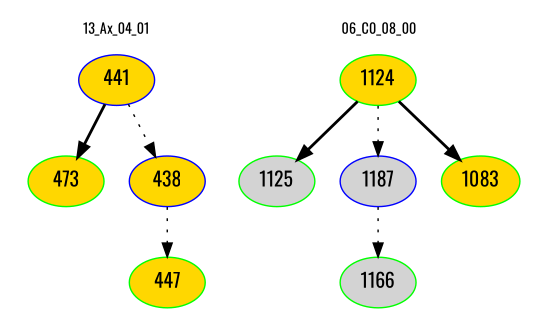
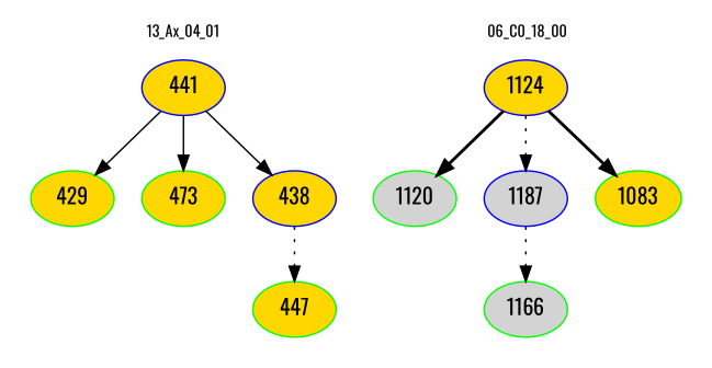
  digraph {
    fontname=Oswald
    node [color=green fillcolor=gold fontname=Oswald style=filled]
    edge [color=black fontname=Oswald style=bold]
    n1 [color=blue label=441]
+   n2 [label=429]
    n3 [label=473]
    n4 [color=blue label=438]
    n5 [label=447]
-   n6 [label=1124]
-   n7 [fillcolor=lightgrey label=1125]
+   n6 [color=blue label=1124]
+   n7 [fillcolor=lightgrey label=1120]
    n8 [color=blue fillcolor=lightgrey label=1187]
    n9 [label=1083]
    n10 [fillcolor=lightgrey label=1166]
    subgraph cluster_1 {
      color=white
      fontsize=10
      label="13_Ax_04_01"
      n1
+     n2
      n3
      n4
      n5
    }
    subgraph cluster_2 {
      color=white
      fontsize=10
-     label="06_C0_08_00"
+     label="06_C0_18_00"
      n6
      n7
      n8
      n9
      n10
    }
-   n1 -> n3
-   n1 -> n4 [style=dotted]
+   n1 -> n2 [style=solid]
+   n1 -> n3 [style=solid]
+   n1 -> n4 [style=solid]
    n4 -> n5 [style=dotted]
    n6 -> n7
    n6 -> n8 [style=dotted]
    n6 -> n9
    n8 -> n10 [style=dotted]
  }
